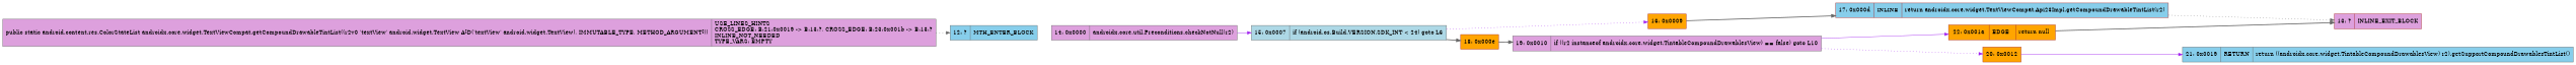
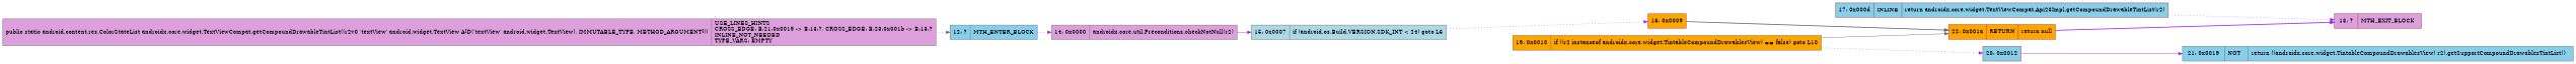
  digraph {
    rankdir=LR
    node [color=gray40 fillcolor=skyblue shape=record style=filled]
    edge [color=purple style=dotted]
    n1 [label="{12\:\ ?|MTH_ENTER_BLOCK\l}"]
    n2 [fillcolor=plum label="{14\:\ 0x0000|androidx.core.util.Preconditions.checkNotNull(r2)\l}"]
    n3 [fillcolor=lightblue label="{15\:\ 0x0007|if (android.os.Build.VERSION.SDK_INT \< 24) goto L6\l}"]
    n4 [color=brown fillcolor=orange label="{16\:\ 0x0009}"]
-   n5 [color=brown fillcolor=orange label="{18\:\ 0x000e}"]
    n6 [color=brown label="{17\:\ 0x000d|INLINE\l|return androidx.core.widget.TextViewCompat.Api23Impl.getCompoundDrawableTintList(r2)\l}"]
-   n7 [fillcolor=plum label="{19\:\ 0x0010|if ((r2 instanceof androidx.core.widget.TintableCompoundDrawablesView) == false) goto L10\l}"]
-   n8 [color=brown fillcolor=plum label="{13\:\ ?|INLINE_EXIT_BLOCK\l}"]
-   n9 [color=brown fillcolor=orange label="{20\:\ 0x0012}"]
-   n10 [color=brown fillcolor=orange label="{22\:\ 0x001a|EDGE\l|return null\l}"]
-   n11 [label="{21\:\ 0x0019|RETURN\l|return ((androidx.core.widget.TintableCompoundDrawablesView) r2).getSupportCompoundDrawablesTintList()\l}"]
+   n7 [fillcolor=orange label="{19\:\ 0x0010|if ((r2 instanceof androidx.core.widget.TintableCompoundDrawablesView) == false) goto L10\l}"]
+   n8 [color=brown fillcolor=plum label="{13\:\ ?|MTH_EXIT_BLOCK\l}"]
+   n9 [color=brown label="{20\:\ 0x0012}"]
+   n10 [color=brown fillcolor=orange label="{22\:\ 0x001a|RETURN\l|return null\l}"]
+   n11 [label="{21\:\ 0x0019|NOT\l|return ((androidx.core.widget.TintableCompoundDrawablesView) r2).getSupportCompoundDrawablesTintList()\l}"]
    n12 [fillcolor=plum label="{public static android.content.res.ColorStateList androidx.core.widget.TextViewCompat.getCompoundDrawableTintList((r2v0 'textView' android.widget.TextView A[D('textView' android.widget.TextView), IMMUTABLE_TYPE, METHOD_ARGUMENT]))  | USE_LINES_HINTS\lCROSS_EDGE: B:21:0x0019 \-\> B:13:?, CROSS_EDGE: B:23:0x001b \-\> B:13:?\lINLINE_NOT_NEEDED\lTYPE_VARS: EMPTY\l}"]
+   n1 -> n2
    n2 -> n3 [style=solid]
    n3 -> n4
-   n3 -> n5 [color=gray40 style=bold]
-   n4 -> n6 [color=gray40 style=bold]
-   n5 -> n7 [color=gray40 style=bold]
-   n6 -> n8 [color=gray40]
+   n4 -> n10 [color=gray40 style=bold]
+   n6 -> n8
    n7 -> n9
-   n7 -> n10 [style=solid]
+   n7 -> n10 [color=gray40 style=solid]
    n9 -> n11 [style=solid]
-   n10 -> n8 [color=gray40 style=bold]
+   n10 -> n8 [style=bold]
    n12 -> n1 [color=gray40]
  }
